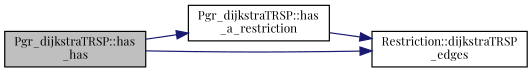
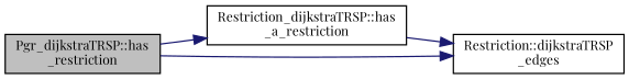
  digraph {
    fontname="Playfair Display"
    rankdir=LR
    node [color=black fillcolor=white fontname="Playfair Display" fontsize=10 shape=record style=filled]
    edge [color=midnightblue fontname="Playfair Display" fontsize=10 labelfontname=Helvetica labelfontsize=10 style=solid]
-   n1 [fillcolor=grey75 fontcolor=black height=0.2 label="Pgr_dijkstraTRSP::has\l_has" width=0.4]
-   n2 [height=0.2 label="Pgr_dijkstraTRSP::has\l_a_restriction" width=0.4]
+   n1 [fillcolor=grey75 fontcolor=black height=0.2 label="Pgr_dijkstraTRSP::has\l_restriction" width=0.4]
+   n2 [height=0.2 label="Restriction_dijkstraTRSP::has\l_a_restriction" width=0.4]
    n3 [height=0.2 label="Restriction::dijkstraTRSP\l_edges" width=0.4]
    n1 -> n2
    n1 -> n3
    n2 -> n3
  }
